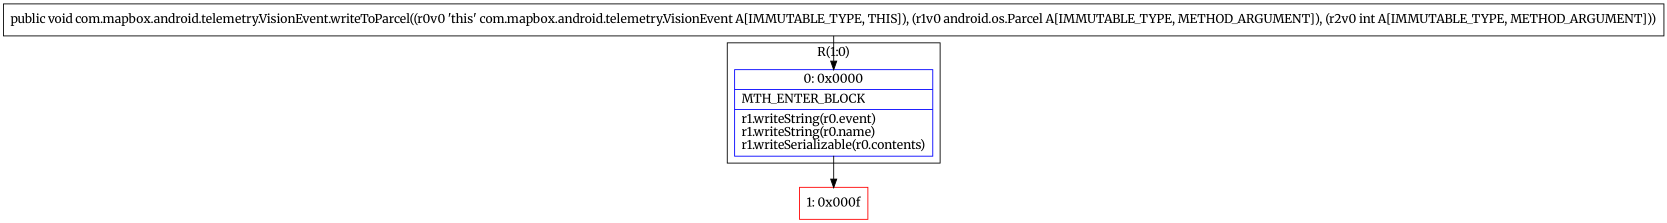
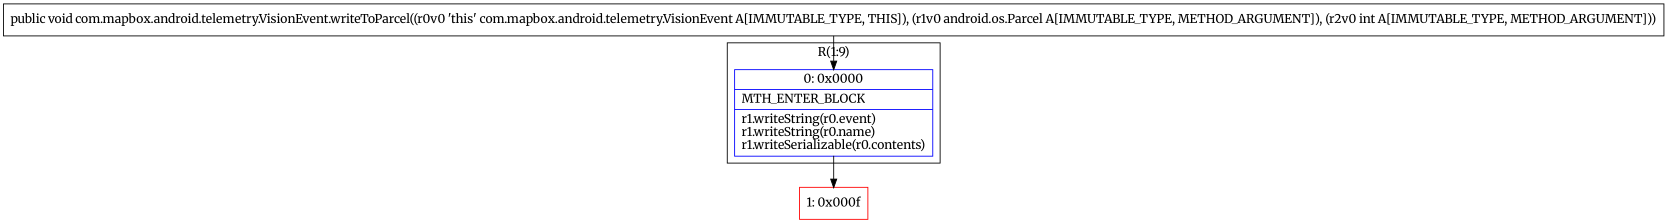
  digraph {
    fontname=Merriweather
    node [shape=record fontname=Merriweather]
    edge [fontname=Merriweather]
    n1 [color=blue label="{0\:\ 0x0000|MTH_ENTER_BLOCK\l|r1.writeString(r0.event)\lr1.writeString(r0.name)\lr1.writeSerializable(r0.contents)\l}"]
    n2 [color=red label="{1\:\ 0x000f}"]
    n3 [label="{public void com.mapbox.android.telemetry.VisionEvent.writeToParcel((r0v0 'this' com.mapbox.android.telemetry.VisionEvent A[IMMUTABLE_TYPE, THIS]), (r1v0 android.os.Parcel A[IMMUTABLE_TYPE, METHOD_ARGUMENT]), (r2v0 int A[IMMUTABLE_TYPE, METHOD_ARGUMENT])) }"]
    subgraph cluster_1 {
-     label="R(1:0)"
+     label="R(1:9)"
      n1
    }
    n1 -> n2
    n3 -> n1
  }
